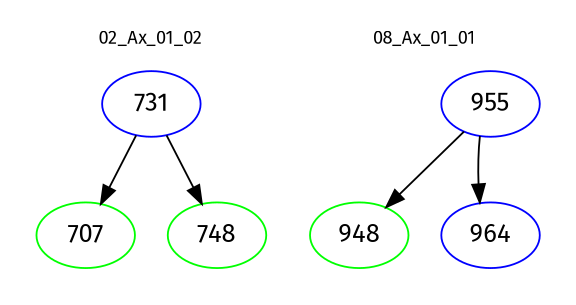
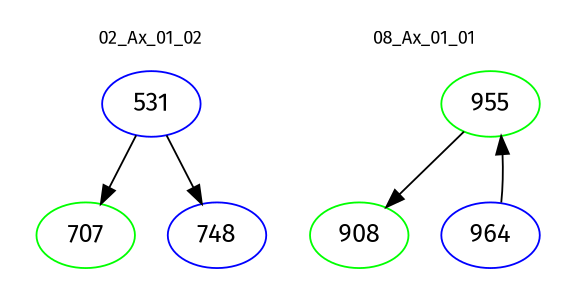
  digraph {
    fontname="Fira Sans"
    node [color=blue fontname="Fira Sans"]
    edge [color=black fontname="Fira Sans"]
-   n1 [label=731]
+   n1 [label=531]
    n2 [color=green label=707]
-   n3 [color=green label=748]
-   n4 [label=955]
-   n5 [color=green label=948]
+   n3 [label=748]
+   n4 [color=green label=955]
+   n5 [color=green label=908]
    n6 [label=964]
    subgraph cluster_1 {
      color=white
      fontsize=10
      label="02_Ax_01_02"
      n1
      n2
      n3
    }
    subgraph cluster_2 {
      color=white
      fontsize=10
      label="08_Ax_01_01"
      n4
      n5
      n6
    }
    n1 -> n2
    n1 -> n3
    n4 -> n5
-   n4 -> n6
+   n6 -> n4
  }
